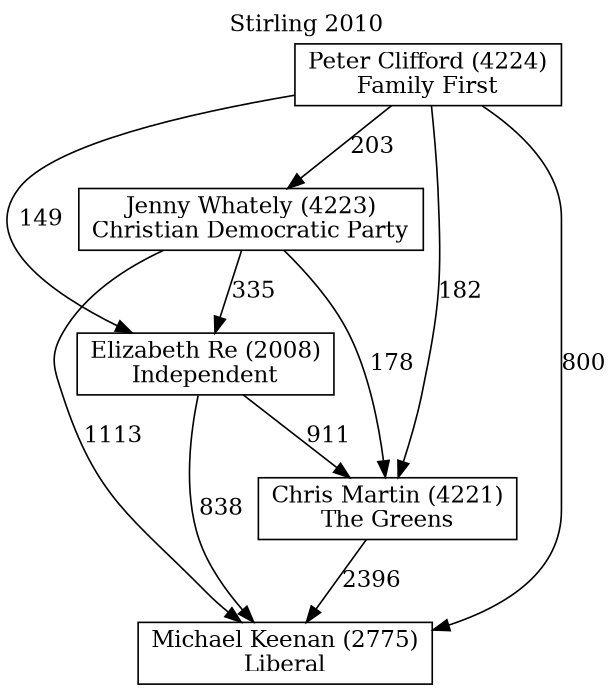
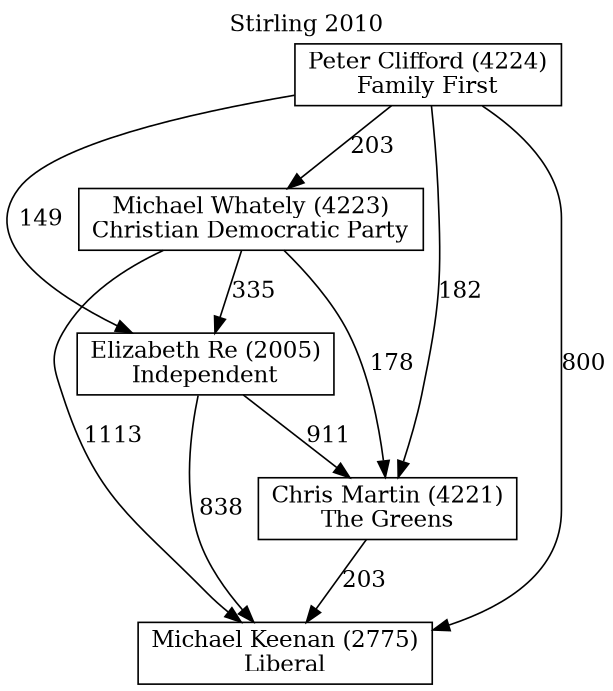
  digraph {
    label="Stirling 2010"
    labelloc=t
    mclimit=10
    node [shape=box]
    n1 [label="Michael Keenan (2775)\nLiberal"]
    n2 [label="Chris Martin (4221)\nThe Greens"]
-   n3 [label="Elizabeth Re (2008)\nIndependent"]
-   n4 [label="Jenny Whately (4223)\nChristian Democratic Party"]
+   n3 [label="Elizabeth Re (2005)\nIndependent"]
+   n4 [label="Michael Whately (4223)\nChristian Democratic Party"]
    n5 [label="Peter Clifford (4224)\nFamily First"]
-   n2 -> n1 [label=2396]
+   n2 -> n1 [label=203]
    n3 -> n1 [label=838]
    n3 -> n2 [label=911]
    n4 -> n1 [label=1113]
    n4 -> n2 [label=178]
    n4 -> n3 [label=335]
    n5 -> n1 [label=800]
    n5 -> n2 [label=182]
    n5 -> n3 [label=149]
    n5 -> n4 [label=203]
  }
